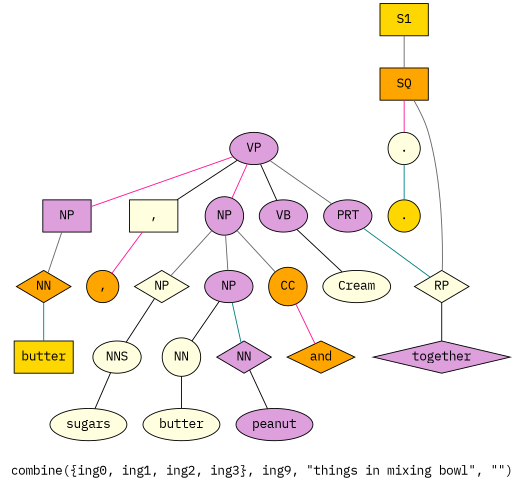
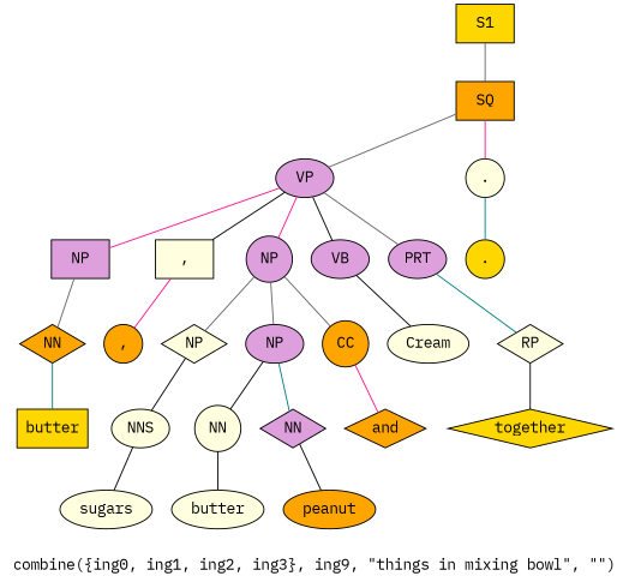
  graph {
    fontname="IBM Plex Mono"
    label="combine({ing0, ing1, ing2, ing3}, ing9, \"things in mixing bowl\", \"\")"
    node [fillcolor=plum fontname="IBM Plex Mono" shape=ellipse style=filled]
    edge [color=black fontname="IBM Plex Mono"]
    n1 [fillcolor=gold label=S1 shape=box]
    n2 [fillcolor=orange label=SQ shape=box]
    n3 [label=VP]
    n4 [fillcolor=lightyellow label="." shape=circle]
    n5 [label=VB]
    n6 [label=PRT]
    n7 [label=NP shape=box]
    n8 [fillcolor=lightyellow label="," shape=box]
    n9 [label=NP shape=circle]
    n10 [fillcolor=gold label="." shape=circle]
    n11 [fillcolor=lightyellow label=Cream]
    n12 [fillcolor=lightyellow label=RP shape=diamond]
    n13 [fillcolor=orange label=NN shape=diamond]
    n14 [fillcolor=orange label="," shape=circle]
    n15 [label=NP]
    n16 [fillcolor=orange label=CC shape=circle]
    n17 [fillcolor=lightyellow label=NP shape=diamond]
-   n18 [label=together shape=diamond]
+   n18 [fillcolor=gold label=together shape=diamond]
    n19 [fillcolor=gold label=butter shape=box]
    n20 [label=NN shape=diamond]
    n21 [fillcolor=lightyellow label=NN shape=circle]
    n22 [fillcolor=orange label=and shape=diamond]
    n23 [fillcolor=lightyellow label=NNS]
-   n24 [label=peanut]
+   n24 [fillcolor=orange label=peanut]
    n25 [fillcolor=lightyellow label=butter]
    n26 [fillcolor=lightyellow label=sugars]
    n1 -- n2 [color=gray40]
-   n2 -- n12 [color=gray40]
+   n2 -- n3 [color=gray40]
    n2 -- n4 [color=deeppink]
    n3 -- n5
    n3 -- n6 [color=gray40]
    n3 -- n7 [color=deeppink]
    n3 -- n8
    n3 -- n9 [color=deeppink]
    n4 -- n10 [color=teal]
    n5 -- n11
    n6 -- n12 [color=teal]
    n7 -- n13 [color=gray40]
    n8 -- n14 [color=deeppink]
    n9 -- n15 [color=gray40]
    n9 -- n16 [color=gray40]
    n9 -- n17 [color=gray40]
    n12 -- n18
    n13 -- n19 [color=teal]
    n15 -- n20 [color=teal]
    n15 -- n21
    n16 -- n22 [color=deeppink]
    n17 -- n23
    n20 -- n24
    n21 -- n25
    n23 -- n26
  }
